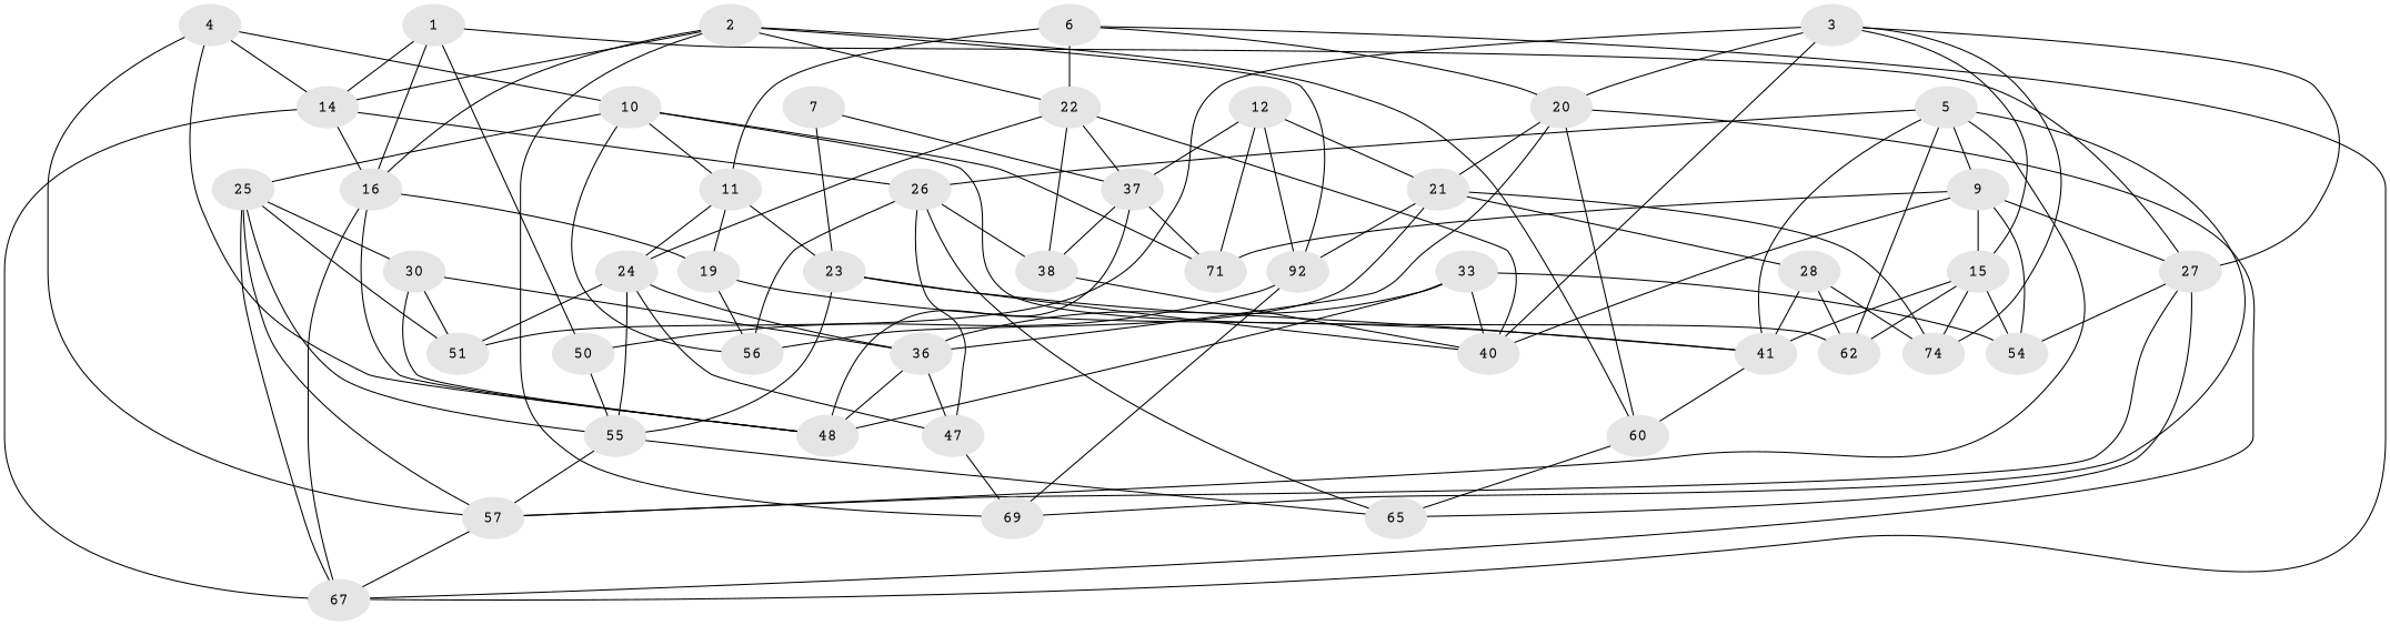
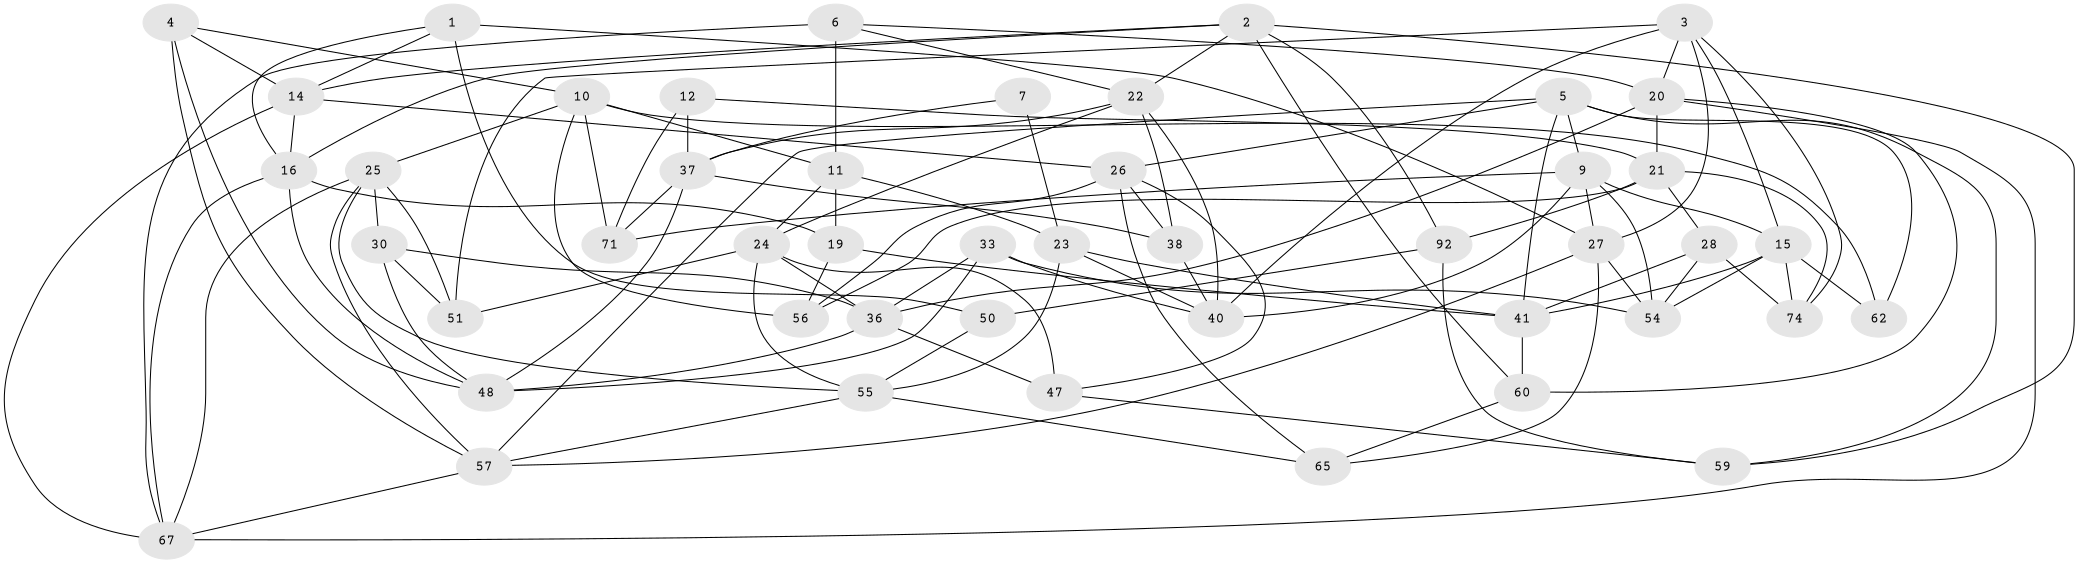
  graph {
    fontname="Courier Prime"
    node [color=gray90 fontname="Courier Prime" style=filled]
    edge [fontname="Courier Prime"]
    14 [super="+73"]
    16 [super="+70"]
    26 [super="+66"]
    67 [super="+72"]
    1
    27 [super="+69"]
    50
    48 [super="+52"]
    19
    57 [super="+64"]
    54
    65
    55 [super="+58"]
    2 [super="+8"]
    22 [super="+53"]
    n16 [label=92 super="+68"]
-   59 [label=69]
+   59
    60
    40 [super="+61"]
    37 [super="+43"]
    24 [super="+39"]
    38
    3 [super="+45"]
    15 [super="+46"]
    20 [super="+42"]
    51
    74
    41 [super="+49"]
    62
    21 [super="+29"]
    36 [super="+44"]
    10 [super="+63"]
    11 [super="+18"]
    71
    25 [super="+34"]
    56
    4
    5 [super="+17"]
    9 [super="+13"]
    47
    6 [super="+31"]
    23 [super="+35"]
    7
    30
    28
    12
    33
    14 -- 16
    14 -- 26
    14 -- 67
    16 -- 67
    16 -- 48
    16 -- 19
    26 -- 65
    26 -- 38
    26 -- 56
    26 -- 47
    1 -- 14
    1 -- 16
    1 -- 27
    1 -- 50
    27 -- 57
    27 -- 54
    27 -- 65
    50 -- 55
    19 -- 41
    19 -- 56
    57 -- 67
    55 -- 57
    55 -- 65
    2 -- 14
    2 -- 16
    2 -- 22
    2 -- n16
    2 -- 59
    2 -- 60
    22 -- 40
    22 -- 37
    22 -- 24
    22 -- 38
    n16 -- 50 [weight=2]
    n16 -- 59
    60 -- 65
    37 -- 48
    37 -- 38
    37 -- 71
    24 -- 55
    24 -- 51
    24 -- 36
    24 -- 47
    38 -- 40
    3 -- 27
    3 -- 40
    3 -- 15
    3 -- 20
    3 -- 51
    3 -- 74
    15 -- 54
    15 -- 74
    15 -- 41
    15 -- 62
    20 -- 67
    20 -- 60
    20 -- 21
    20 -- 36
    41 -- 60
    21 -- n16
    21 -- 74
    21 -- 56
    21 -- 28
    36 -- 48
    36 -- 47
    10 -- 62
    10 -- 11
    10 -- 71
    10 -- 25
    10 -- 56
    11 -- 19
    11 -- 24
    11 -- 23
    25 -- 67
    25 -- 57
    25 -- 55
    25 -- 51
    25 -- 30
    4 -- 14
    4 -- 48
    4 -- 57
    4 -- 10
    5 -- 26
    5 -- 57
    5 -- 59
    5 -- 41
    5 -- 62
    5 -- 9
    9 -- 27
    9 -- 54
    9 -- 40
    9 -- 15
    9 -- 71
    47 -- 59
    6 -- 67
    6 -- 22
    6 -- 20
    6 -- 11 [weight=2]
    23 -- 55
    23 -- 40
    23 -- 41
    7 -- 37
    7 -- 23 [weight=2]
    30 -- 48
    30 -- 51
    30 -- 36
    28 -- 74
    28 -- 41
-   28 -- 62
-   12 -- n16
+   28 -- 54
    12 -- 37
    12 -- 21
    12 -- 71
    33 -- 48
    33 -- 54
    33 -- 40
    33 -- 36
  }
